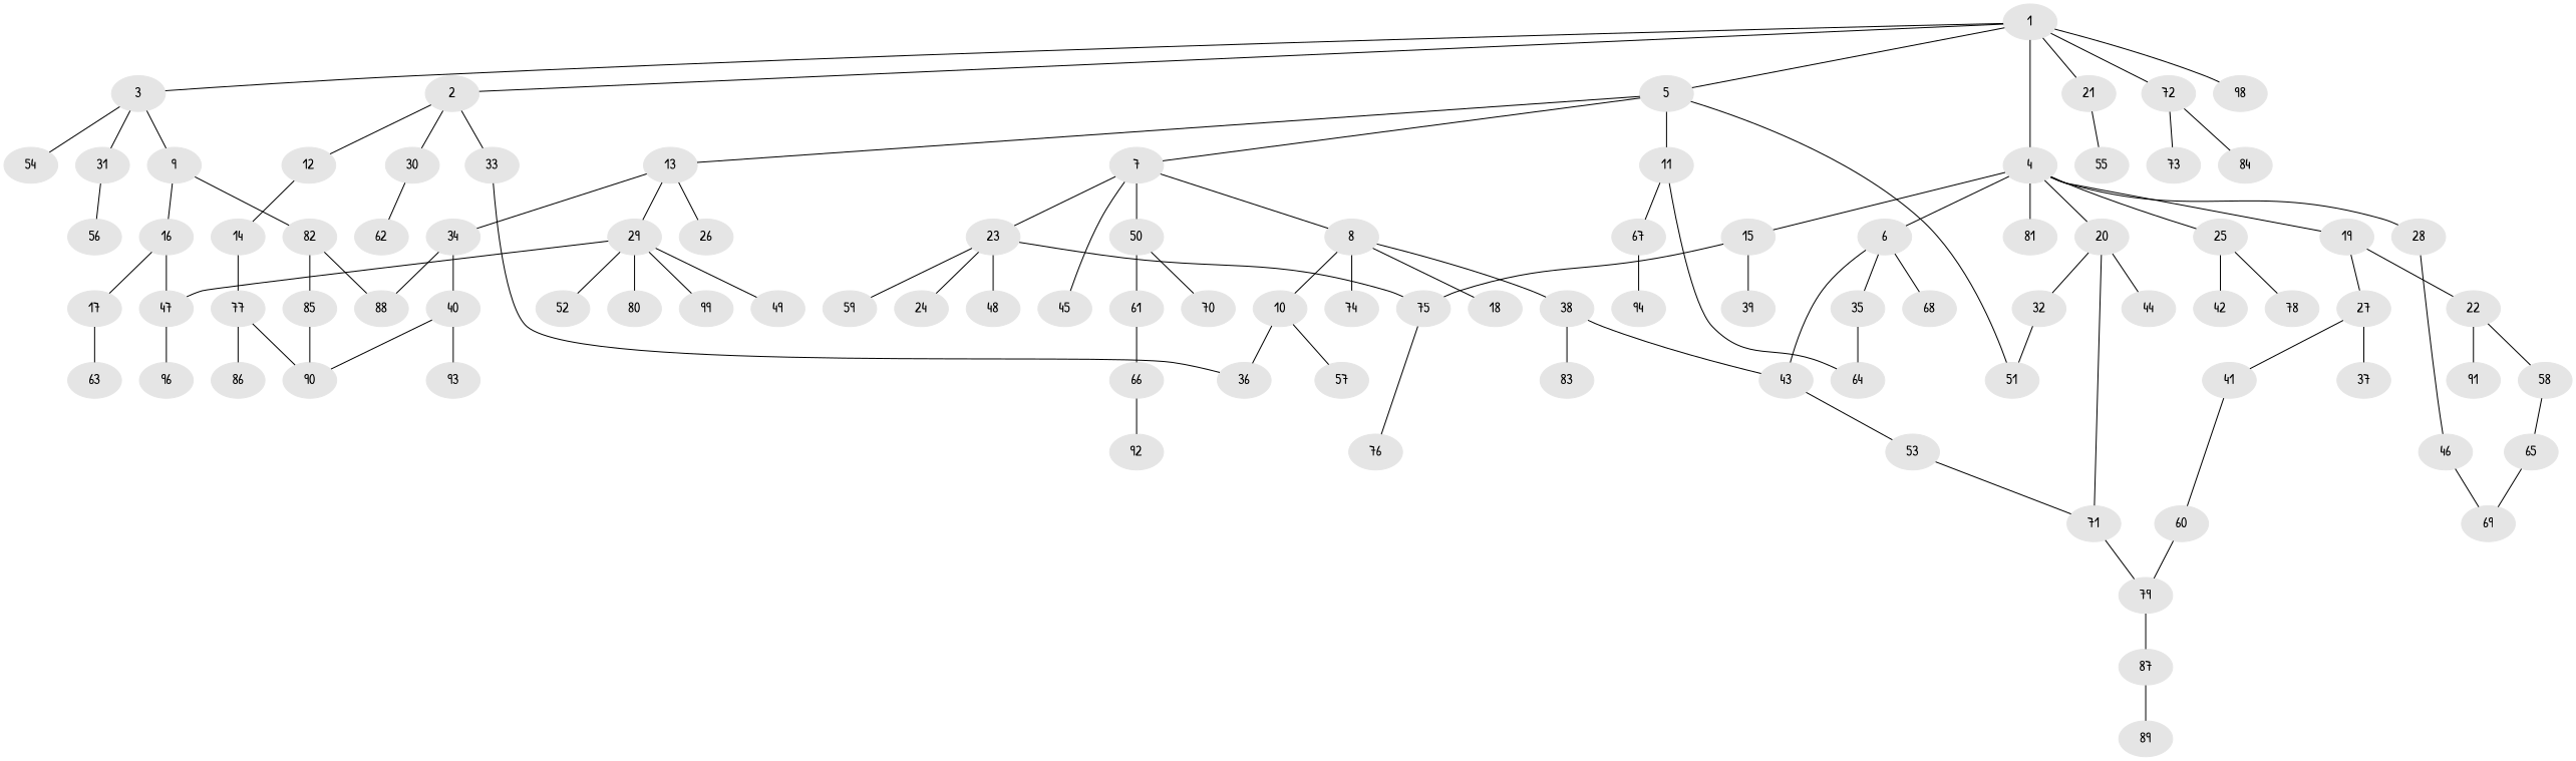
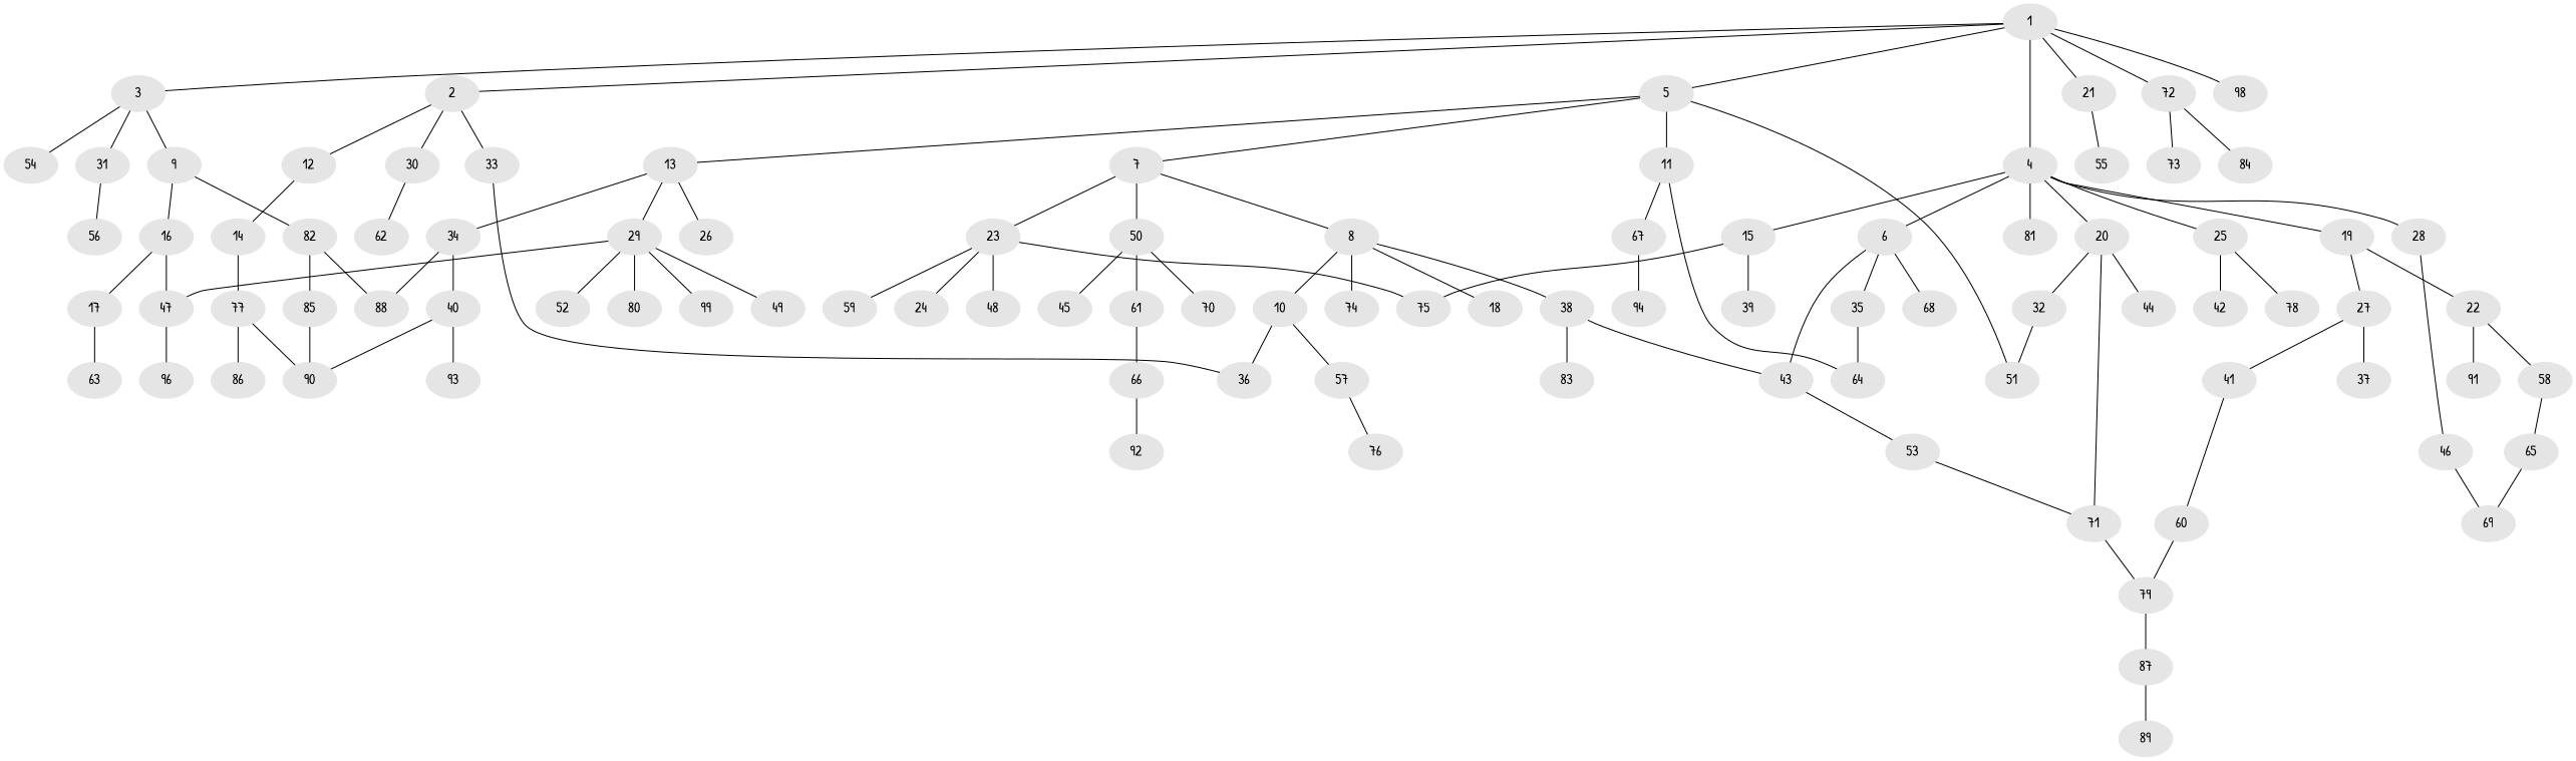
  graph {
    fontname="Patrick Hand"
    node [color=gray90 fontname="Patrick Hand" style=filled]
    edge [fontname="Patrick Hand"]
    1
    2
    3
    4
    5
    21
    72
    98
    12
    30
    33
    9
    31
    54
    6
    15
    19
    20
    25
    28
    81
    7
    11
    13
    51
    55
    73
    84
    14
    62
    36
    16
    82
    56
    35
    43
    68
    39
    75
    22
    27
    32
    44
    71
    78
    42
    46
    50
    8
    23
    45
    64
    67
    26
    29
    34
    61
    70
    53
    10
    18
    38
    74
    24
    48
    59
    57
    83
    17
    47
    88
    85
    76
    94
    77
    49
    52
    80
    n79 [label=99]
    40
    90
    86
    63
    96
    58
    91
    37
    41
    79
    65
    60
    69
    93
    66
    87
    92
    89
    1 -- 2
    1 -- 3
    1 -- 4
    1 -- 5
    1 -- 21
    1 -- 72
    1 -- 98
    2 -- 12
    2 -- 30
    2 -- 33
    3 -- 9
    3 -- 31
    3 -- 54
    4 -- 6
    4 -- 15
    4 -- 19
    4 -- 20
    4 -- 25
    4 -- 28
    4 -- 81
    5 -- 7
    5 -- 11
    5 -- 13
    5 -- 51
    21 -- 55
    72 -- 73
    72 -- 84
    12 -- 14
    30 -- 62
    33 -- 36
    9 -- 16
    9 -- 82
    31 -- 56
    6 -- 35
    6 -- 43
    6 -- 68
    15 -- 39
    15 -- 75
    19 -- 22
    19 -- 27
    20 -- 32
    20 -- 44
    20 -- 71
    25 -- 78
    25 -- 42
    28 -- 46
    7 -- 50
    7 -- 8
    7 -- 23
-   7 -- 45
+   50 -- 45
    11 -- 64
    11 -- 67
    13 -- 26
    13 -- 29
    13 -- 34
    14 -- 77
    16 -- 17
    16 -- 47
    82 -- 88
    82 -- 85
    35 -- 64
    43 -- 53
    22 -- 58
    22 -- 91
    27 -- 37
    27 -- 41
    32 -- 51
    71 -- 79
    46 -- 69
    50 -- 61
    50 -- 70
    8 -- 10
    8 -- 18
    8 -- 38
    8 -- 74
    23 -- 75
    23 -- 24
    23 -- 48
    23 -- 59
    67 -- 94
    29 -- 47
    29 -- 49
    29 -- 52
    29 -- 80
    29 -- n79
    34 -- 88
    34 -- 40
    61 -- 66
    53 -- 71
    10 -- 36
    10 -- 57
    38 -- 43
    38 -- 83
-   75 -- 76
+   57 -- 76
    17 -- 63
    47 -- 96
    85 -- 90
    77 -- 90
    77 -- 86
    40 -- 90
    40 -- 93
    58 -- 65
    41 -- 60
    79 -- 87
    65 -- 69
    60 -- 79
    66 -- 92
    87 -- 89
  }
